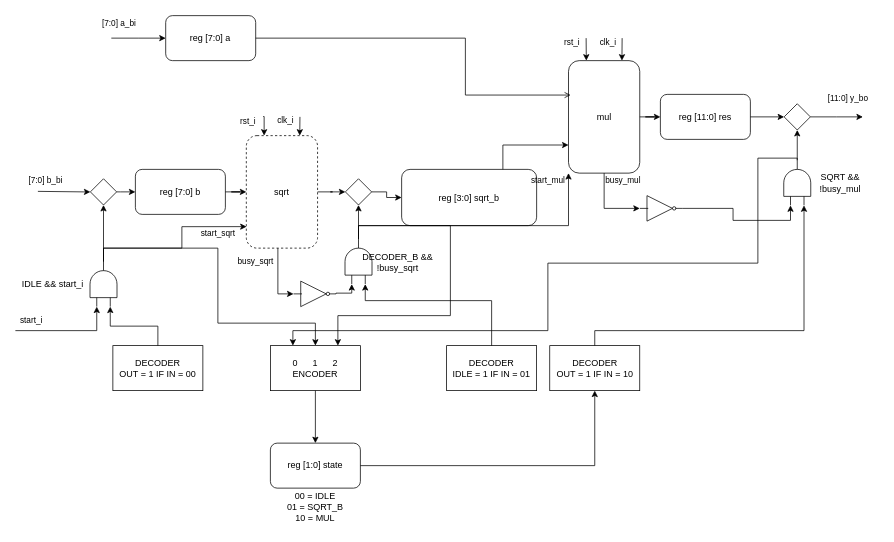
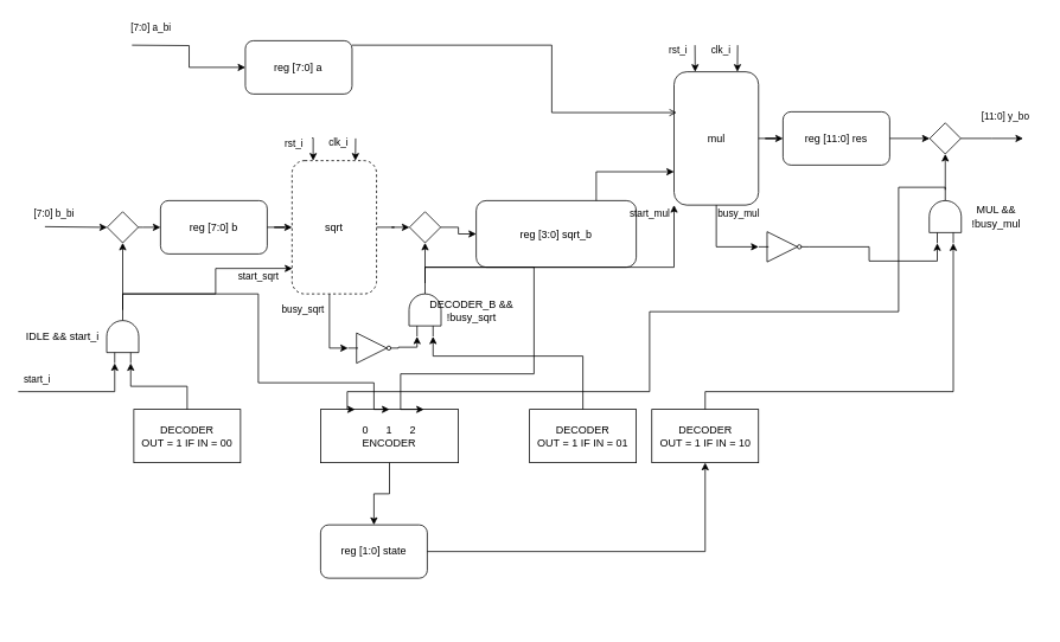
  <mxCell id="0" />
  <mxCell id="1" parent="0" />
  <mxCell id="2" value="[7:0] a_bi" style="edgeStyle=orthogonalEdgeStyle;rounded=0;orthogonalLoop=1;jettySize=auto;html=1;endArrow=none;endFill=0;startArrow=classic;startFill=1;labelBackgroundColor=none;" parent="1" source="3" edge="1"><mxGeometry x="0.719" y="-20" relative="1" as="geometry"><mxPoint x="147.92" y="50" as="targetPoint" /><mxPoint as="offset" /></mxGeometry></mxCell>
- <mxCell id="3" value="reg [7:0] a" style="rounded=1;whiteSpace=wrap;html=1;fillColor=none;" parent="1" vertex="1"><mxGeometry x="220.42" y="20" width="120" height="60" as="geometry" /></mxCell>
+ <mxCell id="3" value="reg [7:0] a" style="rounded=1;whiteSpace=wrap;html=1;fillColor=none;" parent="1" vertex="1"><mxGeometry x="275.42" y="45" width="120" height="60" as="geometry" /></mxCell>
  <mxCell id="4" value="reg [7:0] b" style="rounded=1;whiteSpace=wrap;html=1;fillColor=none;" parent="1" vertex="1"><mxGeometry x="180" y="225" width="120" height="60" as="geometry" /></mxCell>
  <mxCell id="5" value="" style="edgeStyle=orthogonalEdgeStyle;rounded=0;orthogonalLoop=1;jettySize=auto;html=1;" parent="1" source="6" target="24" edge="1"><mxGeometry relative="1" as="geometry" /></mxCell>
  <mxCell id="6" value="sqrt" style="rounded=1;whiteSpace=wrap;html=1;fillColor=none;dashed=1;" parent="1" vertex="1"><mxGeometry x="327.92" y="180" width="95" height="150" as="geometry" /></mxCell>
  <mxCell id="7" style="edgeStyle=orthogonalEdgeStyle;rounded=0;orthogonalLoop=1;jettySize=auto;html=1;endArrow=classic;endFill=1;" parent="1" source="8" target="13" edge="1"><mxGeometry relative="1" as="geometry" /></mxCell>
  <mxCell id="8" value="mul" style="rounded=1;whiteSpace=wrap;html=1;fillColor=none;" parent="1" vertex="1"><mxGeometry x="757.5" y="80" width="95" height="150" as="geometry" /></mxCell>
  <mxCell id="9" value="" style="edgeStyle=orthogonalEdgeStyle;rounded=0;orthogonalLoop=1;jettySize=auto;html=1;entryX=0;entryY=0.75;entryDx=0;entryDy=0;" parent="1" source="10" target="8" edge="1"><mxGeometry relative="1" as="geometry"><mxPoint x="690" y="255" as="targetPoint" /><Array as="points"><mxPoint x="670" y="255" /><mxPoint x="670" y="193" /></Array></mxGeometry></mxCell>
  <mxCell id="10" value="reg [3:0] sqrt_b" style="rounded=1;whiteSpace=wrap;html=1;fillColor=none;" parent="1" vertex="1"><mxGeometry x="535" y="225" width="180" height="75" as="geometry" /></mxCell>
  <mxCell id="11" value="[11:0] y_bo" style="edgeStyle=orthogonalEdgeStyle;rounded=0;orthogonalLoop=1;jettySize=auto;html=1;labelBackgroundColor=none;" parent="1" source="22" edge="1"><mxGeometry x="0.443" y="25" relative="1" as="geometry"><mxPoint x="1150" y="155" as="targetPoint" /><mxPoint as="offset" /></mxGeometry></mxCell>
  <mxCell id="12" value="" style="edgeStyle=orthogonalEdgeStyle;rounded=0;orthogonalLoop=1;jettySize=auto;html=1;" parent="1" source="13" target="22" edge="1"><mxGeometry relative="1" as="geometry" /></mxCell>
  <mxCell id="13" value="reg [11:0] res" style="rounded=1;whiteSpace=wrap;html=1;fillColor=none;" parent="1" vertex="1"><mxGeometry x="880" y="125" width="120" height="60" as="geometry" /></mxCell>
  <mxCell id="14" value="[7:0] b_bi" style="edgeStyle=orthogonalEdgeStyle;rounded=0;orthogonalLoop=1;jettySize=auto;html=1;endArrow=none;endFill=0;startArrow=classic;startFill=1;labelBackgroundColor=none;entryX=0.029;entryY=0.731;entryDx=0;entryDy=0;entryPerimeter=0;exitX=0;exitY=0.5;exitDx=0;exitDy=0;" parent="1" source="29" edge="1"><mxGeometry x="0.712" y="-14" relative="1" as="geometry"><mxPoint x="50" y="254.33" as="targetPoint" /><mxPoint x="172.92" y="254.5" as="sourcePoint" /><mxPoint as="offset" /><Array as="points"><mxPoint x="110.42" y="255" /><mxPoint x="110.42" y="254" /></Array></mxGeometry></mxCell>
  <mxCell id="15" value="rst_i" style="edgeStyle=orthogonalEdgeStyle;rounded=0;orthogonalLoop=1;jettySize=auto;html=1;endArrow=classic;endFill=1;entryX=0.25;entryY=0;entryDx=0;entryDy=0;labelBackgroundColor=none;" parent="1" target="6" edge="1"><mxGeometry x="-1" y="-21" relative="1" as="geometry"><mxPoint x="350.42" y="154.5" as="sourcePoint" /><mxPoint x="385.42" y="154.5" as="targetPoint" /><mxPoint x="-20" y="-15" as="offset" /></mxGeometry></mxCell>
  <mxCell id="16" value="clk_i" style="edgeStyle=orthogonalEdgeStyle;rounded=0;orthogonalLoop=1;jettySize=auto;html=1;endArrow=classic;endFill=1;labelBackgroundColor=none;entryX=0.75;entryY=0;entryDx=0;entryDy=0;" parent="1" target="6" edge="1"><mxGeometry x="-0.585" y="-19" relative="1" as="geometry"><mxPoint x="399.42" y="155" as="sourcePoint" /><mxPoint x="400.42" y="480" as="targetPoint" /><mxPoint as="offset" /></mxGeometry></mxCell>
  <mxCell id="17" value="clk_i" style="edgeStyle=orthogonalEdgeStyle;rounded=0;orthogonalLoop=1;jettySize=auto;html=1;endArrow=classic;endFill=1;labelBackgroundColor=none;entryX=0.75;entryY=0;entryDx=0;entryDy=0;" parent="1" target="8" edge="1"><mxGeometry x="-0.585" y="-19" relative="1" as="geometry"><mxPoint x="829" y="50" as="sourcePoint" /><mxPoint x="830" y="45" as="targetPoint" /><mxPoint as="offset" /></mxGeometry></mxCell>
  <mxCell id="18" value="rst_i" style="edgeStyle=orthogonalEdgeStyle;rounded=0;orthogonalLoop=1;jettySize=auto;html=1;endArrow=classic;endFill=1;labelBackgroundColor=none;entryX=0.25;entryY=0;entryDx=0;entryDy=0;" parent="1" target="8" edge="1"><mxGeometry x="-0.585" y="-19" relative="1" as="geometry"><mxPoint x="781" y="50" as="sourcePoint" /><mxPoint x="780" y="62.5" as="targetPoint" /><mxPoint as="offset" /></mxGeometry></mxCell>
  <mxCell id="19" value="busy_mul" style="edgeStyle=orthogonalEdgeStyle;rounded=0;orthogonalLoop=1;jettySize=auto;html=1;endArrow=classic;endFill=1;labelBackgroundColor=none;exitX=0.5;exitY=1;exitDx=0;exitDy=0;entryX=0;entryY=0.5;entryDx=0;entryDy=0;entryPerimeter=0;" parent="1" source="8" edge="1" target="48"><mxGeometry x="-0.788" y="25" relative="1" as="geometry"><mxPoint x="804.5" y="260" as="sourcePoint" /><mxPoint x="805" y="270" as="targetPoint" /><mxPoint as="offset" /></mxGeometry></mxCell>
  <mxCell id="20" value="" style="edgeStyle=orthogonalEdgeStyle;rounded=0;orthogonalLoop=1;jettySize=auto;html=1;endArrow=classic;endFill=1;" parent="1" source="4" target="6" edge="1"><mxGeometry relative="1" as="geometry"><mxPoint x="250.42" y="255" as="sourcePoint" /><mxPoint x="270.42" y="255" as="targetPoint" /></mxGeometry></mxCell>
  <mxCell id="21" value="" style="edgeStyle=orthogonalEdgeStyle;rounded=0;orthogonalLoop=1;jettySize=auto;html=1;endArrow=open;endFill=1;entryX=0.03;entryY=0.306;entryDx=0;entryDy=0;entryPerimeter=0;" parent="1" source="3" target="8" edge="1"><mxGeometry relative="1" as="geometry"><Array as="points"><mxPoint x="620" y="50" /><mxPoint x="620" y="126" /></Array><mxPoint x="433" y="50" as="sourcePoint" /><mxPoint x="690.5" y="118" as="targetPoint" /></mxGeometry></mxCell>
  <mxCell id="22" value="" style="rhombus;whiteSpace=wrap;html=1;fillColor=none;" parent="1" vertex="1"><mxGeometry x="1045" y="137.5" width="35" height="35" as="geometry" /></mxCell>
  <mxCell id="23" value="" style="edgeStyle=orthogonalEdgeStyle;rounded=0;orthogonalLoop=1;jettySize=auto;html=1;" parent="1" source="24" target="10" edge="1"><mxGeometry relative="1" as="geometry" /></mxCell>
  <mxCell id="24" value="" style="rhombus;whiteSpace=wrap;html=1;fillColor=none;" parent="1" vertex="1"><mxGeometry x="460" y="237.5" width="35" height="35" as="geometry" /></mxCell>
  <mxCell id="25" style="edgeStyle=orthogonalEdgeStyle;rounded=0;orthogonalLoop=1;jettySize=auto;html=1;" edge="1" parent="1" source="26" target="49"><mxGeometry relative="1" as="geometry" /></mxCell>
  <mxCell id="26" value="reg [1:0] state" style="rounded=1;whiteSpace=wrap;html=1;fillColor=none;" vertex="1" parent="1"><mxGeometry x="360" y="590" width="120" height="60" as="geometry" /></mxCell>
- <mxCell id="27" value="00 = IDLE&lt;br&gt;01 = SQRT_B&lt;br&gt;10 = MUL" style="text;html=1;strokeColor=none;fillColor=none;align=center;verticalAlign=middle;whiteSpace=wrap;rounded=0;" vertex="1" parent="1"><mxGeometry x="370" y="650" width="100" height="50" as="geometry" /></mxCell>
  <mxCell id="28" value="" style="edgeStyle=orthogonalEdgeStyle;rounded=0;orthogonalLoop=1;jettySize=auto;html=1;endArrow=none;endFill=0;startArrow=classic;startFill=1;labelBackgroundColor=none;entryX=1;entryY=0.5;entryDx=0;entryDy=0;exitX=0;exitY=0.5;exitDx=0;exitDy=0;" edge="1" parent="1" source="4" target="29"><mxGeometry x="0.712" y="-14" relative="1" as="geometry"><mxPoint x="50" y="254.33" as="targetPoint" /><mxPoint x="180" y="255" as="sourcePoint" /><mxPoint as="offset" /><Array as="points"><mxPoint x="160" y="255" /><mxPoint x="160" y="255" /></Array></mxGeometry></mxCell>
  <mxCell id="29" value="" style="rhombus;whiteSpace=wrap;html=1;fillColor=none;" vertex="1" parent="1"><mxGeometry x="120" y="237.5" width="35" height="35" as="geometry" /></mxCell>
  <mxCell id="30" value="start_i" style="edgeStyle=orthogonalEdgeStyle;rounded=0;orthogonalLoop=1;jettySize=auto;html=1;endArrow=none;endFill=0;startArrow=classic;startFill=1;labelBackgroundColor=none;entryX=0.029;entryY=0.731;entryDx=0;entryDy=0;entryPerimeter=0;exitX=0;exitY=0.25;exitDx=0;exitDy=0;exitPerimeter=0;" edge="1" parent="1" source="33"><mxGeometry x="0.712" y="-14" relative="1" as="geometry"><mxPoint x="20" y="440" as="targetPoint" /><mxPoint x="90" y="440.67" as="sourcePoint" /><mxPoint as="offset" /><Array as="points"><mxPoint x="129" y="440" /></Array></mxGeometry></mxCell>
  <mxCell id="31" value="" style="edgeStyle=orthogonalEdgeStyle;rounded=0;orthogonalLoop=1;jettySize=auto;html=1;" edge="1" parent="1" source="33" target="29"><mxGeometry relative="1" as="geometry" /></mxCell>
  <mxCell id="32" style="edgeStyle=orthogonalEdgeStyle;rounded=0;orthogonalLoop=1;jettySize=auto;html=1;exitX=1;exitY=0.5;exitDx=0;exitDy=0;exitPerimeter=0;entryX=0.5;entryY=0;entryDx=0;entryDy=0;" edge="1" parent="1" source="33" target="37"><mxGeometry relative="1" as="geometry"><mxPoint x="350" y="450" as="targetPoint" /><Array as="points"><mxPoint x="137" y="330" /><mxPoint x="290" y="330" /><mxPoint x="290" y="430" /><mxPoint x="420" y="430" /></Array></mxGeometry></mxCell>
  <mxCell id="33" value="" style="verticalLabelPosition=bottom;shadow=0;dashed=0;align=center;html=1;verticalAlign=top;shape=mxgraph.electrical.logic_gates.logic_gate;operation=and;rotation=-90;fillColor=none;" vertex="1" parent="1"><mxGeometry x="107.5" y="360" width="60" height="36" as="geometry" /></mxCell>
  <mxCell id="34" value="DECODER&lt;br&gt;OUT = 1 IF IN = 00" style="rounded=0;whiteSpace=wrap;html=1;fillColor=none;" vertex="1" parent="1"><mxGeometry x="150" y="460" width="120" height="60" as="geometry" /></mxCell>
  <mxCell id="35" style="edgeStyle=orthogonalEdgeStyle;rounded=0;orthogonalLoop=1;jettySize=auto;html=1;entryX=0;entryY=0.75;entryDx=0;entryDy=0;entryPerimeter=0;" edge="1" parent="1" source="34" target="33"><mxGeometry relative="1" as="geometry" /></mxCell>
  <mxCell id="36" value="" style="edgeStyle=orthogonalEdgeStyle;rounded=0;orthogonalLoop=1;jettySize=auto;html=1;" edge="1" parent="1" source="37" target="26"><mxGeometry relative="1" as="geometry" /></mxCell>
- <mxCell id="37" value="0&lt;span style=&quot;white-space: pre;&quot;&gt;&#09;&lt;/span&gt;1&lt;span style=&quot;white-space: pre;&quot;&gt;&#09;&lt;/span&gt;2&lt;br&gt;ENCODER" style="rounded=0;whiteSpace=wrap;html=1;fillColor=none;" vertex="1" parent="1"><mxGeometry x="360" y="460" width="120" height="60" as="geometry" /></mxCell>
+ <mxCell id="37" value="0&lt;span style=&quot;white-space: pre;&quot;&gt;&#09;&lt;/span&gt;1&lt;span style=&quot;white-space: pre;&quot;&gt;&#09;&lt;/span&gt;2&lt;br&gt;ENCODER" style="rounded=0;whiteSpace=wrap;html=1;fillColor=none;" vertex="1" parent="1"><mxGeometry x="360" y="460" width="155" height="60" as="geometry" /></mxCell>
  <mxCell id="38" value="start_sqrt" style="edgeStyle=orthogonalEdgeStyle;rounded=0;orthogonalLoop=1;jettySize=auto;html=1;entryX=0.004;entryY=0.809;entryDx=0;entryDy=0;entryPerimeter=0;labelBackgroundColor=none;" edge="1" parent="1" source="33" target="6"><mxGeometry x="0.677" y="-9" relative="1" as="geometry"><Array as="points"><mxPoint x="138" y="330" /><mxPoint x="242" y="330" /><mxPoint x="242" y="301" /></Array><mxPoint as="offset" /></mxGeometry></mxCell>
  <mxCell id="39" value="" style="edgeStyle=orthogonalEdgeStyle;rounded=0;orthogonalLoop=1;jettySize=auto;html=1;" edge="1" parent="1" source="42" target="24"><mxGeometry relative="1" as="geometry"><Array as="points"><mxPoint x="470" y="270" /><mxPoint x="470" y="270" /></Array></mxGeometry></mxCell>
  <mxCell id="40" style="edgeStyle=orthogonalEdgeStyle;rounded=0;orthogonalLoop=1;jettySize=auto;html=1;entryX=0.75;entryY=0;entryDx=0;entryDy=0;" edge="1" parent="1" source="42" target="37"><mxGeometry relative="1" as="geometry"><mxPoint x="540" y="370" as="targetPoint" /><Array as="points"><mxPoint x="478" y="300" /><mxPoint x="600" y="300" /><mxPoint x="600" y="420" /><mxPoint x="450" y="420" /></Array></mxGeometry></mxCell>
  <mxCell id="41" value="start_mul" style="edgeStyle=orthogonalEdgeStyle;rounded=0;orthogonalLoop=1;jettySize=auto;html=1;entryX=0;entryY=1;entryDx=0;entryDy=0;labelBackgroundColor=none;" edge="1" parent="1" source="42" target="8"><mxGeometry x="0.946" y="28" relative="1" as="geometry"><Array as="points"><mxPoint x="478" y="300" /><mxPoint x="758" y="300" /></Array><mxPoint as="offset" /></mxGeometry></mxCell>
  <mxCell id="42" value="" style="verticalLabelPosition=bottom;shadow=0;dashed=0;align=center;html=1;verticalAlign=top;shape=mxgraph.electrical.logic_gates.logic_gate;operation=and;rotation=-90;fillColor=none;" vertex="1" parent="1"><mxGeometry x="447.5" y="330" width="60" height="36" as="geometry" /></mxCell>
  <mxCell id="43" value="" style="verticalLabelPosition=bottom;shadow=0;dashed=0;align=center;html=1;verticalAlign=top;shape=mxgraph.electrical.logic_gates.inverter_2;fillColor=none;" vertex="1" parent="1"><mxGeometry x="390.83" y="374" width="56.67" height="34" as="geometry" /></mxCell>
  <mxCell id="44" value="busy_sqrt" style="edgeStyle=orthogonalEdgeStyle;rounded=0;orthogonalLoop=1;jettySize=auto;html=1;entryX=0;entryY=0.5;entryDx=0;entryDy=0;entryPerimeter=0;labelBackgroundColor=none;" edge="1" parent="1" source="6" target="43"><mxGeometry x="-0.564" y="-30" relative="1" as="geometry"><Array as="points"><mxPoint x="370" y="391" /></Array><mxPoint as="offset" /></mxGeometry></mxCell>
  <mxCell id="45" style="edgeStyle=orthogonalEdgeStyle;rounded=0;orthogonalLoop=1;jettySize=auto;html=1;entryX=0;entryY=0.25;entryDx=0;entryDy=0;entryPerimeter=0;exitX=1;exitY=0.5;exitDx=0;exitDy=0;exitPerimeter=0;" edge="1" parent="1" source="43" target="42"><mxGeometry relative="1" as="geometry"><Array as="points"><mxPoint x="468" y="390" /></Array></mxGeometry></mxCell>
- <mxCell id="46" value="DECODER&lt;br&gt;IDLE = 1 IF IN = 01" style="rounded=0;whiteSpace=wrap;html=1;fillColor=none;" vertex="1" parent="1"><mxGeometry x="595" y="460" width="120" height="60" as="geometry" /></mxCell>
+ <mxCell id="46" value="DECODER&lt;br&gt;OUT = 1 IF IN = 01" style="rounded=0;whiteSpace=wrap;html=1;fillColor=none;" vertex="1" parent="1"><mxGeometry x="595" y="460" width="120" height="60" as="geometry" /></mxCell>
  <mxCell id="47" style="edgeStyle=orthogonalEdgeStyle;rounded=0;orthogonalLoop=1;jettySize=auto;html=1;entryX=0;entryY=0.75;entryDx=0;entryDy=0;entryPerimeter=0;" edge="1" parent="1" source="46" target="42"><mxGeometry relative="1" as="geometry"><Array as="points"><mxPoint x="655" y="400" /><mxPoint x="487" y="400" /></Array></mxGeometry></mxCell>
  <mxCell id="48" value="" style="verticalLabelPosition=bottom;shadow=0;dashed=0;align=center;html=1;verticalAlign=top;shape=mxgraph.electrical.logic_gates.inverter_2;fillColor=none;" vertex="1" parent="1"><mxGeometry x="852.5" y="260" width="56.67" height="34" as="geometry" /></mxCell>
  <mxCell id="49" value="DECODER&lt;br&gt;OUT = 1 IF IN = 10" style="rounded=0;whiteSpace=wrap;html=1;fillColor=none;" vertex="1" parent="1"><mxGeometry x="732.5" y="460" width="120" height="60" as="geometry" /></mxCell>
  <mxCell id="50" value="" style="edgeStyle=orthogonalEdgeStyle;rounded=0;orthogonalLoop=1;jettySize=auto;html=1;" edge="1" parent="1" source="52" target="22"><mxGeometry relative="1" as="geometry" /></mxCell>
  <mxCell id="51" style="edgeStyle=orthogonalEdgeStyle;rounded=0;orthogonalLoop=1;jettySize=auto;html=1;entryX=0.25;entryY=0;entryDx=0;entryDy=0;" edge="1" parent="1" source="52" target="37"><mxGeometry relative="1" as="geometry"><Array as="points"><mxPoint x="1063" y="210" /><mxPoint x="1010" y="210" /><mxPoint x="1010" y="350" /><mxPoint x="730" y="350" /><mxPoint x="730" y="440" /><mxPoint x="390" y="440" /></Array></mxGeometry></mxCell>
  <mxCell id="52" value="" style="verticalLabelPosition=bottom;shadow=0;dashed=0;align=center;html=1;verticalAlign=top;shape=mxgraph.electrical.logic_gates.logic_gate;operation=and;rotation=-90;fillColor=none;" vertex="1" parent="1"><mxGeometry x="1032.5" y="225" width="60" height="36" as="geometry" /></mxCell>
  <mxCell id="53" style="edgeStyle=orthogonalEdgeStyle;rounded=0;orthogonalLoop=1;jettySize=auto;html=1;entryX=0;entryY=0.25;entryDx=0;entryDy=0;entryPerimeter=0;" edge="1" parent="1" source="48" target="52"><mxGeometry relative="1" as="geometry" /></mxCell>
  <mxCell id="54" style="edgeStyle=orthogonalEdgeStyle;rounded=0;orthogonalLoop=1;jettySize=auto;html=1;entryX=0;entryY=0.75;entryDx=0;entryDy=0;entryPerimeter=0;" edge="1" parent="1" source="49" target="52"><mxGeometry relative="1" as="geometry"><Array as="points"><mxPoint x="793" y="440" /><mxPoint x="1072" y="440" /></Array></mxGeometry></mxCell>
  <mxCell id="55" value="IDLE &amp;amp;&amp;amp; start_i" style="text;html=1;strokeColor=none;fillColor=none;align=center;verticalAlign=middle;whiteSpace=wrap;rounded=0;" vertex="1" parent="1"><mxGeometry x="20" y="353" width="100" height="50" as="geometry" /></mxCell>
  <mxCell id="56" value="DECODER_B &amp;amp;&amp;amp; !busy_sqrt" style="text;html=1;strokeColor=none;fillColor=none;align=center;verticalAlign=middle;whiteSpace=wrap;rounded=0;" vertex="1" parent="1"><mxGeometry x="480" y="324" width="100" height="50" as="geometry" /></mxCell>
- <mxCell id="57" value="SQRT &amp;amp;&amp;amp; !busy_mul" style="text;html=1;strokeColor=none;fillColor=none;align=center;verticalAlign=middle;whiteSpace=wrap;rounded=0;" vertex="1" parent="1"><mxGeometry x="1070" y="218" width="100" height="50" as="geometry" /></mxCell>
+ <mxCell id="57" value="MUL &amp;amp;&amp;amp; !busy_mul" style="text;html=1;strokeColor=none;fillColor=none;align=center;verticalAlign=middle;whiteSpace=wrap;rounded=0;" vertex="1" parent="1"><mxGeometry x="1070" y="218" width="100" height="50" as="geometry" /></mxCell>
